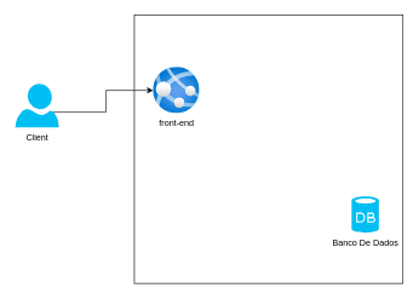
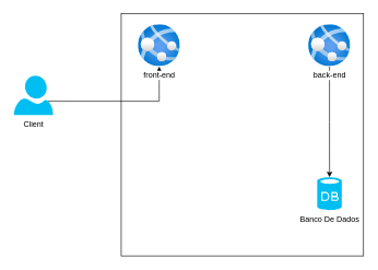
  <mxCell id="0" />
  <mxCell id="1" parent="0" />
  <mxCell id="2" value="" style="whiteSpace=wrap;html=1;aspect=fixed;" vertex="1" parent="1"><mxGeometry x="184" y="20" width="370" height="370" as="geometry" /></mxCell>
  <mxCell id="3" style="edgeStyle=orthogonalEdgeStyle;rounded=0;orthogonalLoop=1;jettySize=auto;html=1;exitX=0.87;exitY=0.65;exitDx=0;exitDy=0;exitPerimeter=0;" edge="1" parent="1" source="4" target="5"><mxGeometry relative="1" as="geometry" /></mxCell>
  <mxCell id="4" value="Client" style="verticalLabelPosition=bottom;html=1;verticalAlign=top;align=center;strokeColor=none;fillColor=#00BEF2;shape=mxgraph.azure.user;" vertex="1" parent="1"><mxGeometry x="20" y="115" width="60" height="60" as="geometry" /></mxCell>
- <mxCell id="5" value="front-end" style="aspect=fixed;html=1;points=[];align=center;image;fontSize=12;image=img/lib/azure2/app_services/App_Services.svg;pointerEvents=1;fillColor=#00BEF2;" vertex="1" parent="1"><mxGeometry x="210" y="92" width="64" height="64" as="geometry" /></mxCell>
+ <mxCell id="5" value="front-end" style="aspect=fixed;html=1;points=[];align=center;image;fontSize=12;image=img/lib/azure2/app_services/App_Services.svg;pointerEvents=1;fillColor=#00BEF2;" vertex="1" parent="1"><mxGeometry x="210" y="37" width="64" height="64" as="geometry" /></mxCell>
+ <mxCell id="6" style="edgeStyle=orthogonalEdgeStyle;rounded=0;orthogonalLoop=1;jettySize=auto;html=1;" edge="1" parent="1" source="7" target="8"><mxGeometry relative="1" as="geometry" /></mxCell>
+ <mxCell id="7" value="back-end" style="aspect=fixed;html=1;points=[];align=center;image;fontSize=12;image=img/lib/azure2/app_services/App_Services.svg;pointerEvents=1;fillColor=#00BEF2;" vertex="1" parent="1"><mxGeometry x="470" y="37" width="64" height="64" as="geometry" /></mxCell>
  <mxCell id="8" value="Banco De Dados" style="verticalLabelPosition=bottom;html=1;verticalAlign=top;align=center;strokeColor=none;fillColor=#00BEF2;shape=mxgraph.azure.database;pointerEvents=1;" vertex="1" parent="1"><mxGeometry x="483.25" y="270" width="37.5" height="50" as="geometry" /></mxCell>
